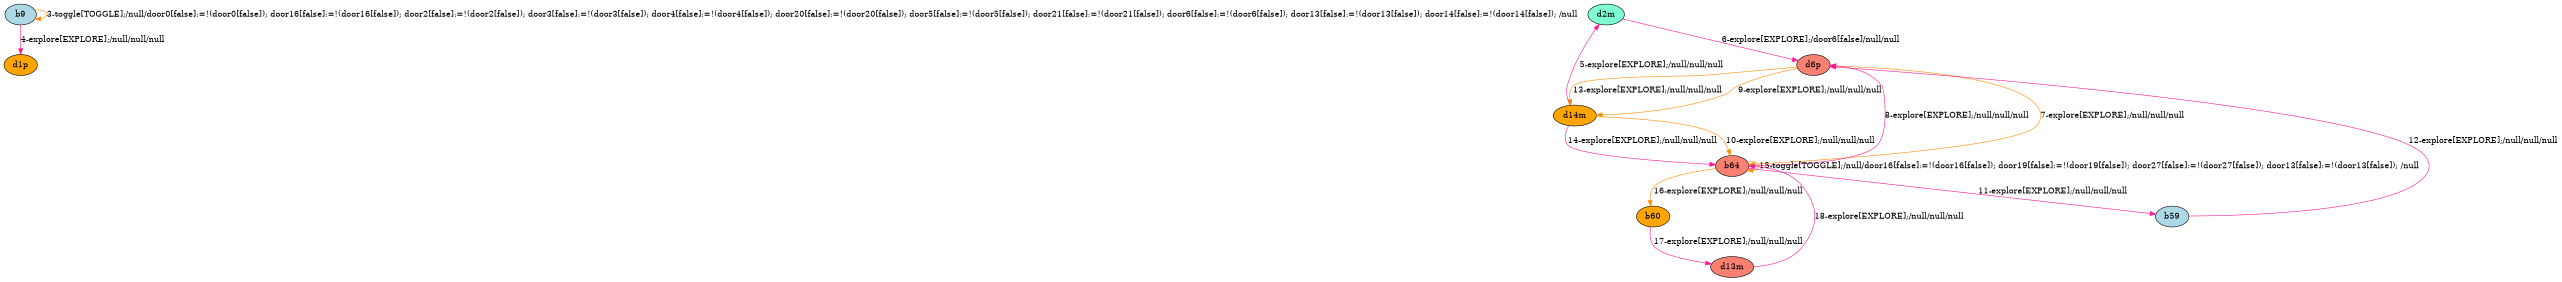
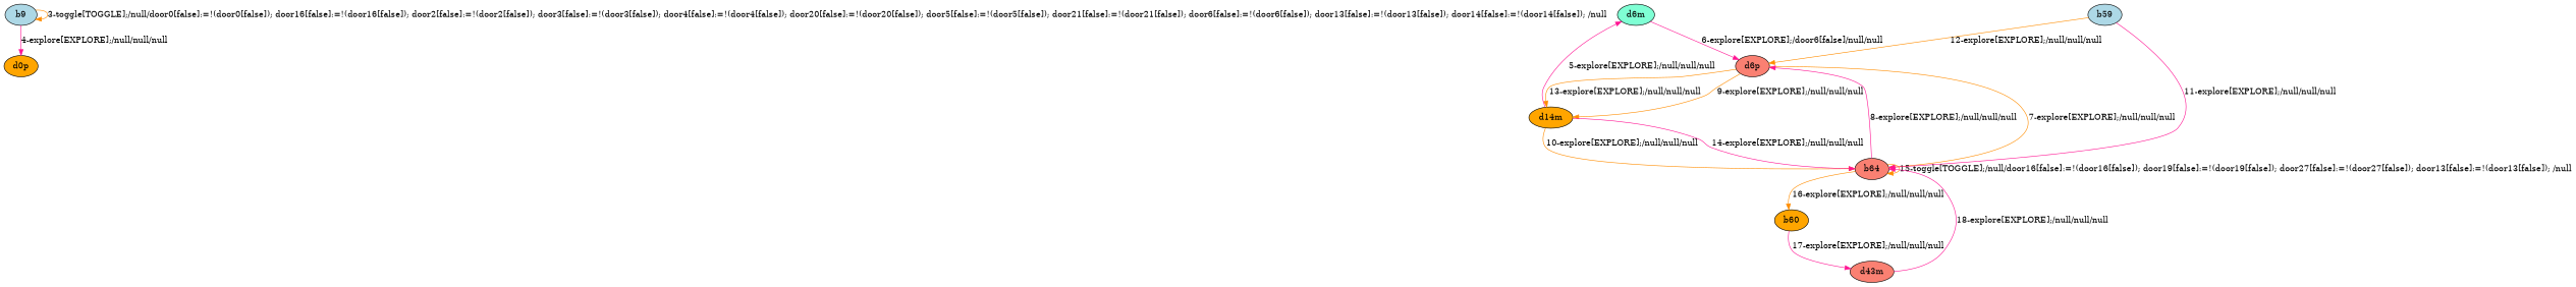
  digraph {
    node [fillcolor=orange style=filled]
    edge [color=deeppink]
    n1 [fillcolor=lightblue label=b9]
-   d0p [label=d1p]
-   d6m [fillcolor=aquamarine label=d2m]
+   d0p
+   d6m [fillcolor=aquamarine]
    d6p [fillcolor=salmon]
    n5 [fillcolor=salmon label=b64]
    d14m
    b59 [fillcolor=lightblue]
    b60
-   d13m [fillcolor=salmon]
+   d13m [fillcolor=salmon label=d43m]
    n1 -> n1 [color=darkorange label="3-toggle[TOGGLE];/null/door0[false]:=!(door0[false]); door16[false]:=!(door16[false]); door2[false]:=!(door2[false]); door3[false]:=!(door3[false]); door4[false]:=!(door4[false]); door20[false]:=!(door20[false]); door5[false]:=!(door5[false]); door21[false]:=!(door21[false]); door6[false]:=!(door6[false]); door13[false]:=!(door13[false]); door14[false]:=!(door14[false]); /null"]
    n1 -> d0p [label="4-explore[EXPLORE];/null/null/null"]
    d6m -> d6p [label="6-explore[EXPLORE];/door6[false]/null/null"]
    d6p -> n5 [color=darkorange label="7-explore[EXPLORE];/null/null/null"]
    d6p -> d14m [color=darkorange label="9-explore[EXPLORE];/null/null/null"]
    d6p -> d14m [color=darkorange label="13-explore[EXPLORE];/null/null/null"]
    n5 -> d6p [label="8-explore[EXPLORE];/null/null/null"]
    n5 -> n5 [color=darkorange label="15-toggle[TOGGLE];/null/door16[false]:=!(door16[false]); door19[false]:=!(door19[false]); door27[false]:=!(door27[false]); door13[false]:=!(door13[false]); /null"]
-   n5 -> b59 [label="11-explore[EXPLORE];/null/null/null"]
+   b59 -> n5 [label="11-explore[EXPLORE];/null/null/null"]
    n5 -> b60 [color=darkorange label="16-explore[EXPLORE];/null/null/null"]
    d14m -> d6m [label="5-explore[EXPLORE];/null/null/null"]
    d14m -> n5 [color=darkorange label="10-explore[EXPLORE];/null/null/null"]
    d14m -> n5 [label="14-explore[EXPLORE];/null/null/null"]
-   b59 -> d6p [label="12-explore[EXPLORE];/null/null/null"]
+   b59 -> d6p [color=darkorange label="12-explore[EXPLORE];/null/null/null"]
    b60 -> d13m [label="17-explore[EXPLORE];/null/null/null"]
    d13m -> n5 [label="18-explore[EXPLORE];/null/null/null"]
  }
